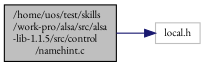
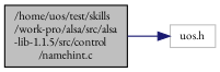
  digraph {
    rankdir=LR
    fontname="EB Garamond"
    node [fontname="EB Garamond" fontsize=10 shape=record style=filled]
    n1 [color=black fillcolor=grey75 fontcolor=black height=0.2 label="/home/uos/test/skills\l/work-pro/alsa/src/alsa\l-lib-1.1.5/src/control\l/namehint.c" width=0.4]
-   n2 [color=grey75 fillcolor=white height=0.2 label="local.h" width=0.4]
+   n2 [color=grey75 fillcolor=white height=0.2 label="uos.h" width=0.4]
    n1 -> n2 [color=midnightblue fontname="EB Garamond" fontsize=10 labelfontname=Helvetica labelfontsize=10 style=solid]
  }
